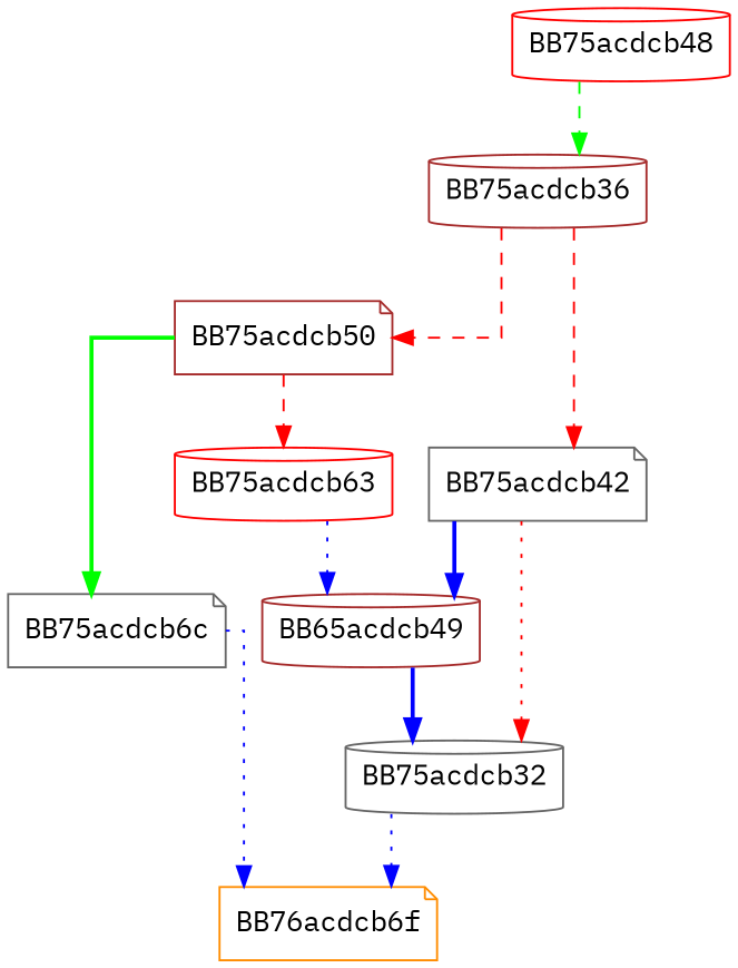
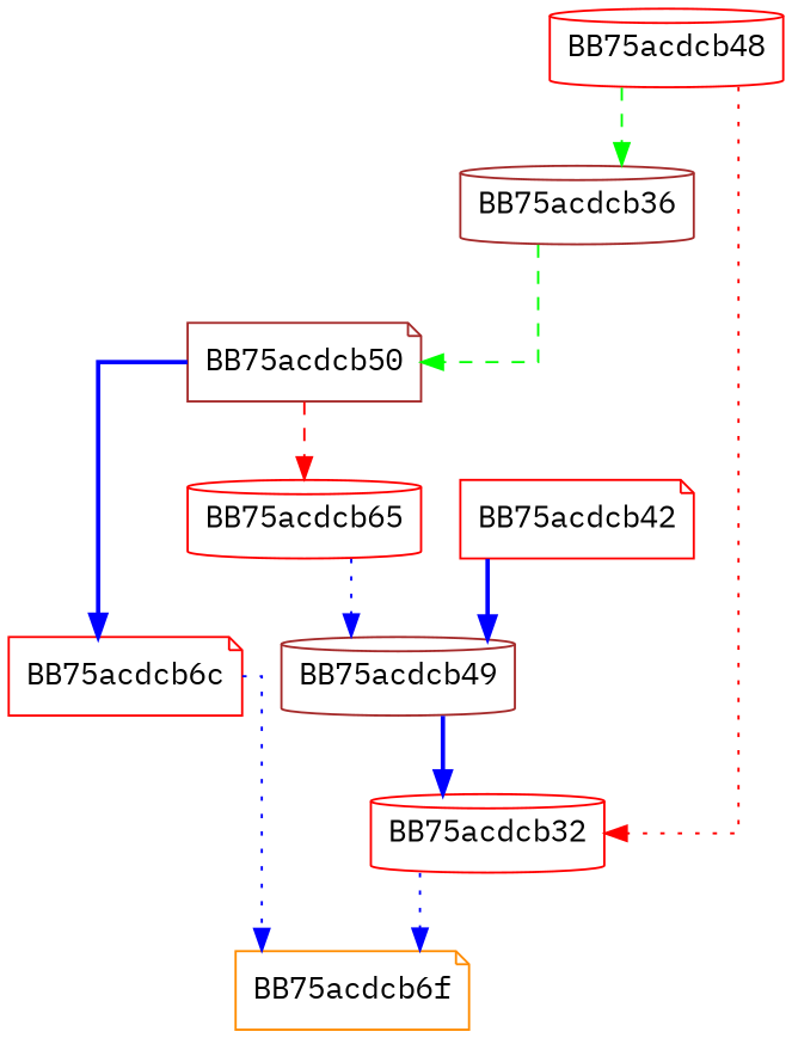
  digraph {
    fontname="IBM Plex Mono"
    splines=ortho
    node [color=red fontname="IBM Plex Mono" shape=cylinder]
    edge [color=blue fontname="IBM Plex Mono" style=dashed]
    n1 [label=BB75acdcb48]
    BB75acdcb36 [color=brown]
-   BB75acdcb32 [color=gray40]
+   BB75acdcb32
    BB75acdcb50 [color=brown shape=note]
-   BB75acdcb42 [color=gray40 shape=note]
-   BB75acdcb6f [color=darkorange shape=note label=BB76acdcb6f]
-   BB75acdcb6c [color=gray40 shape=note]
-   BB75acdcb63
-   BB75acdcb49 [color=brown label=BB65acdcb49]
+   BB75acdcb42 [shape=note]
+   BB75acdcb6f [color=darkorange shape=note]
+   BB75acdcb6c [shape=note]
+   BB75acdcb63 [label=BB75acdcb65]
+   BB75acdcb49 [color=brown]
    n1 -> BB75acdcb36 [color=green]
-   BB75acdcb42 -> BB75acdcb32 [color=red style=dotted]
-   BB75acdcb36 -> BB75acdcb50 [color=red]
-   BB75acdcb36 -> BB75acdcb42 [color=red]
+   n1 -> BB75acdcb32 [color=red style=dotted]
+   BB75acdcb36 -> BB75acdcb50 [color=green]
    BB75acdcb32 -> BB75acdcb6f [style=dotted]
-   BB75acdcb50 -> BB75acdcb6c [color=green style=bold]
+   BB75acdcb50 -> BB75acdcb6c [style=bold]
    BB75acdcb50 -> BB75acdcb63 [color=red]
    BB75acdcb42 -> BB75acdcb49 [style=bold]
    BB75acdcb6c -> BB75acdcb6f [style=dotted]
    BB75acdcb63 -> BB75acdcb49 [style=dotted]
    BB75acdcb49 -> BB75acdcb32 [style=bold]
  }
